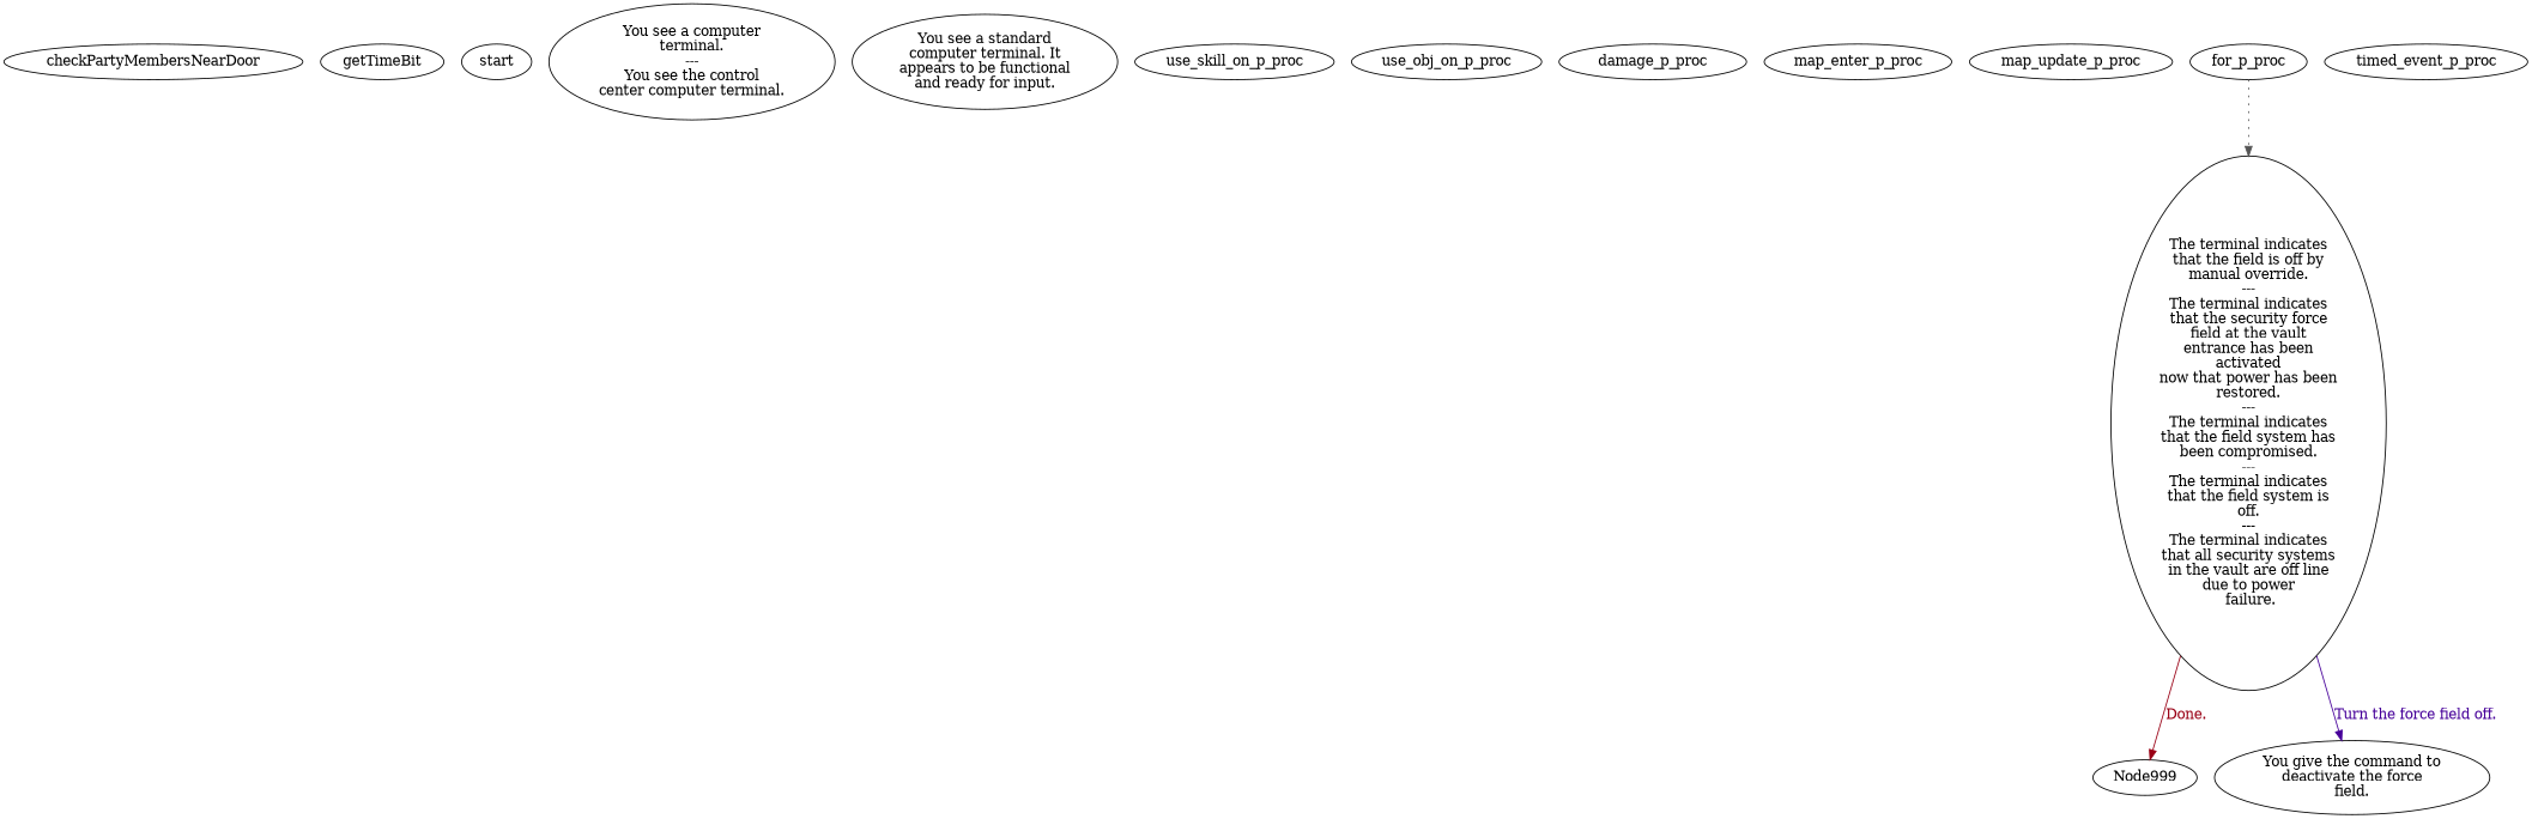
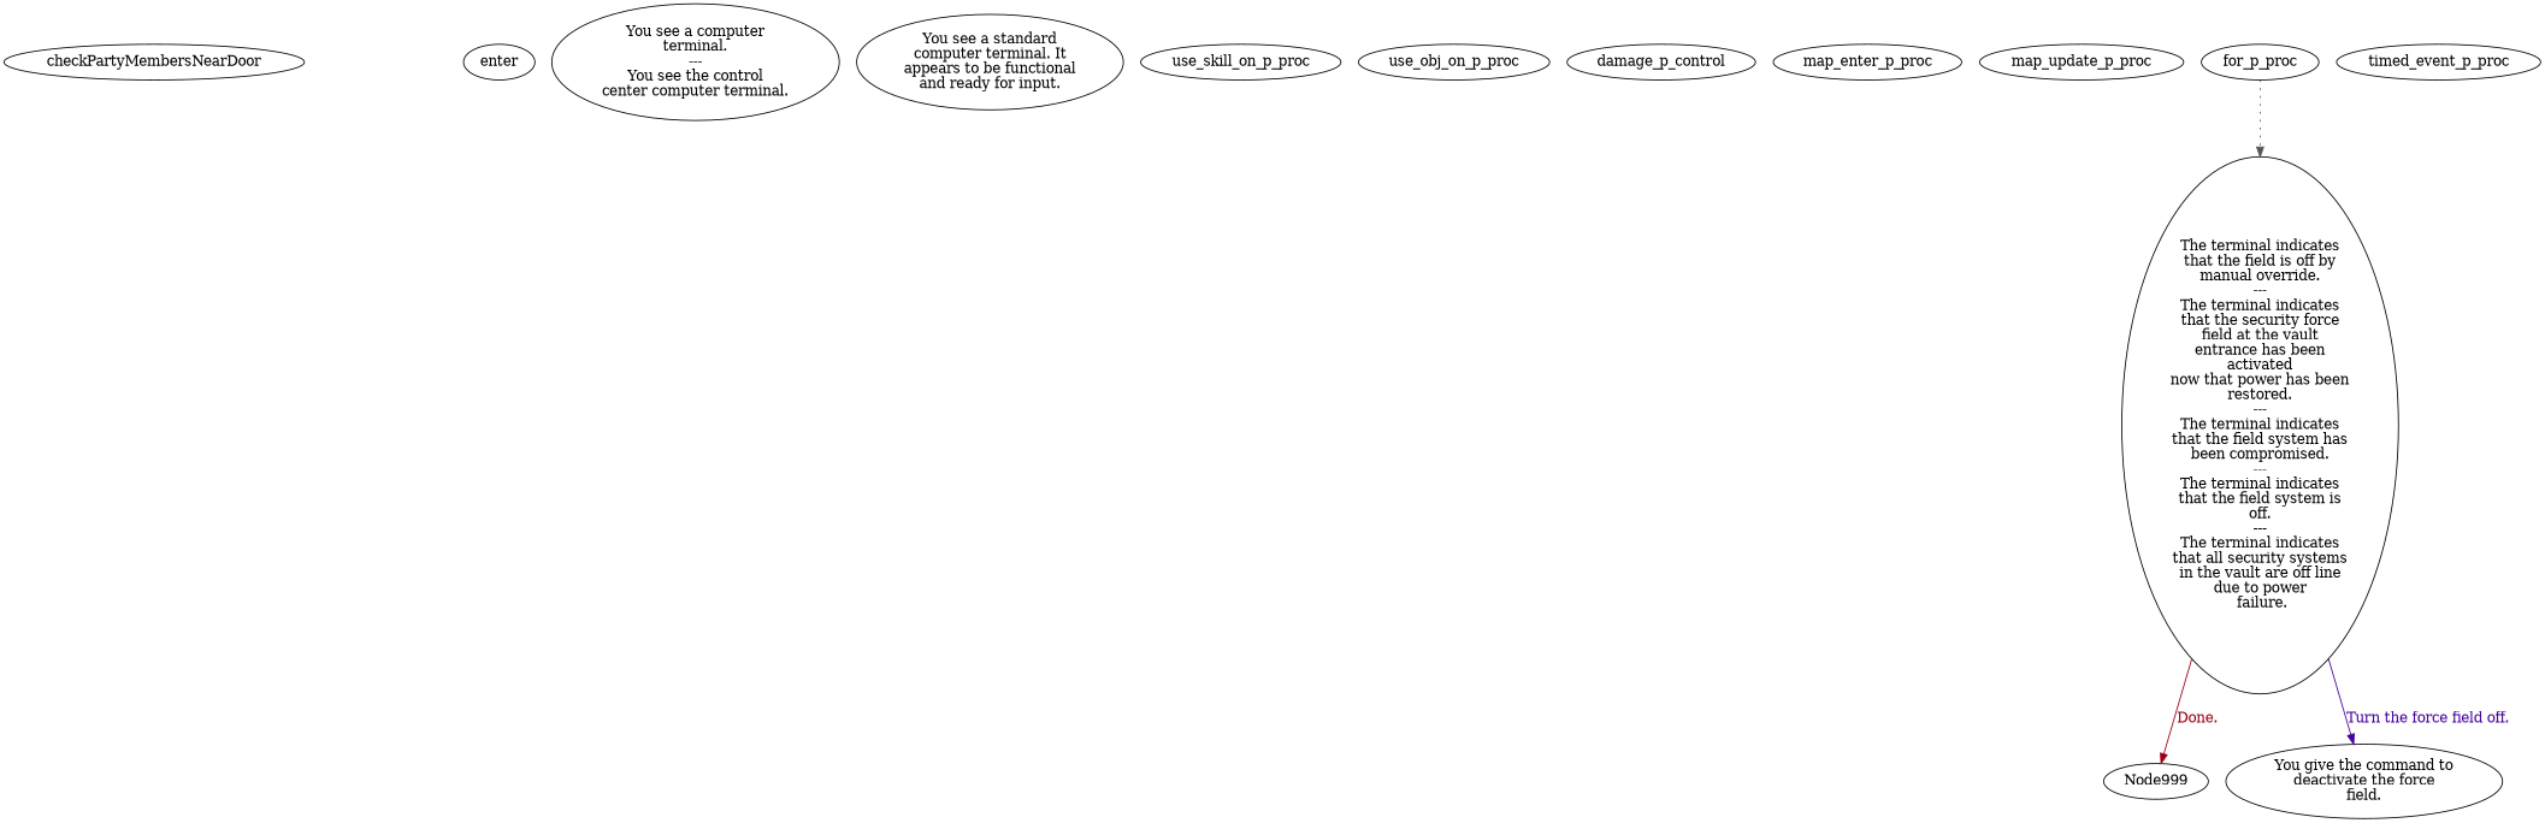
  digraph {
    node [color="#000000" fillcolor="#FFFFFF" style=filled]
    checkPartyMembersNearDoor
-   getTimeBit
-   start
+   start [label=enter]
    n4 [label="You see a computer\nterminal.\n---\nYou see the control\ncenter computer terminal."]
    n5 [label="You see a standard\ncomputer terminal. It\nappears to be functional\nand ready for input."]
    use_skill_on_p_proc
    use_obj_on_p_proc
-   damage_p_proc
+   damage_p_proc [label=damage_p_control]
    map_enter_p_proc
    map_update_p_proc
    n11 [label=for_p_proc]
    n12 [label="The terminal indicates\nthat the field is off by\nmanual override.\n---\nThe terminal indicates\nthat the security force\nfield at the vault\nentrance has been\nactivated\nnow that power has been\nrestored.\n---\nThe terminal indicates\nthat the field system has\nbeen compromised.\n---\nThe terminal indicates\nthat the field system is\noff.\n---\nThe terminal indicates\nthat all security systems\nin the vault are off line\ndue to power\n failure."]
    Node999
    n14 [label="You give the command to\ndeactivate the force\nfield."]
    timed_event_p_proc
    n11 -> n12 [color="#555555" style=dotted]
    n12 -> Node999 [color="#990014" fontcolor="#990014" label="Done."]
    n12 -> n14 [color="#460099" fontcolor="#460099" label="Turn the force field off."]
  }
